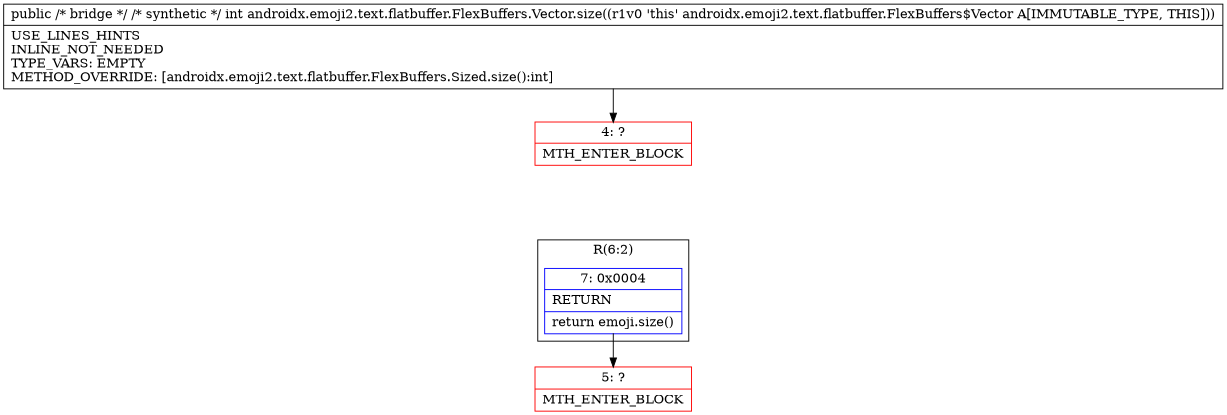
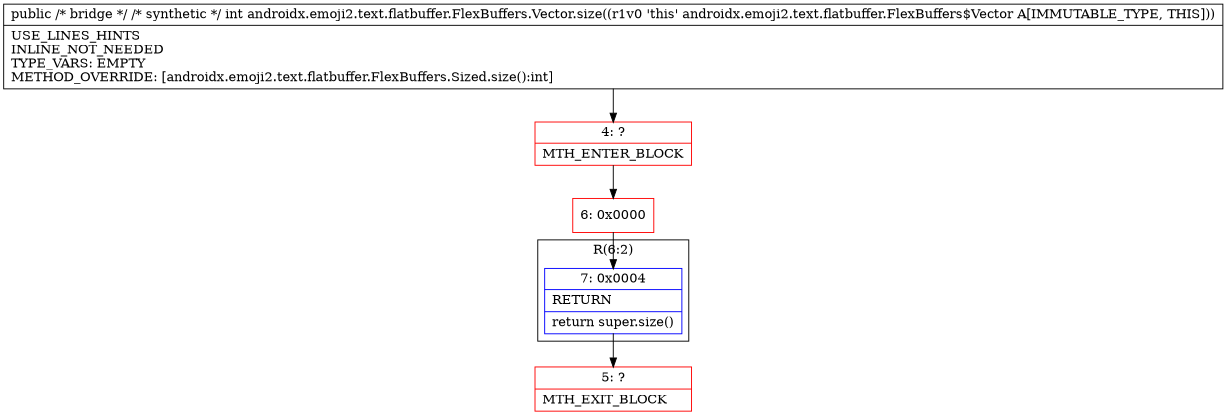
  digraph {
    node [color=red shape=record]
-   n1 [color=blue label="{7\:\ 0x0004|RETURN\l|return emoji.size()\l}"]
-   n2 [label="{5\:\ ?|MTH_ENTER_BLOCK\l}"]
+   n1 [color=blue label="{7\:\ 0x0004|RETURN\l|return super.size()\l}"]
+   n2 [label="{5\:\ ?|MTH_EXIT_BLOCK\l}"]
    n3 [label="{4\:\ ?|MTH_ENTER_BLOCK\l}"]
+   n4 [label="{6\:\ 0x0000}"]
    n5 [label="{public \/* bridge *\/ \/* synthetic *\/ int androidx.emoji2.text.flatbuffer.FlexBuffers.Vector.size((r1v0 'this' androidx.emoji2.text.flatbuffer.FlexBuffers$Vector A[IMMUTABLE_TYPE, THIS]))  | USE_LINES_HINTS\lINLINE_NOT_NEEDED\lTYPE_VARS: EMPTY\lMETHOD_OVERRIDE: [androidx.emoji2.text.flatbuffer.FlexBuffers.Sized.size():int]\l}" color=""]
    subgraph cluster_1 {
      label="R(6:2)"
      n1
    }
    n1 -> n2
+   n3 -> n4
+   n4 -> n1
    n5 -> n3
  }
